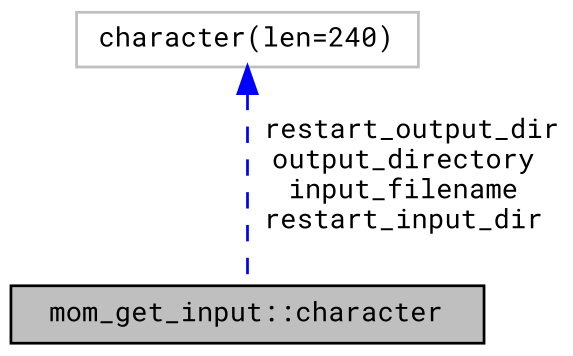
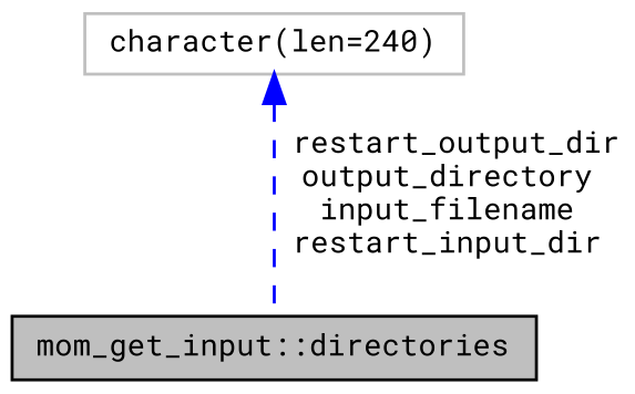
  digraph {
    fontname="Roboto Mono"
    node [fontname="Roboto Mono" fontsize=10 shape=record style=filled]
-   n1 [color=black fillcolor=grey75 fontcolor=black height=0.2 label="mom_get_input::character" width=0.4]
+   n1 [color=black fillcolor=grey75 fontcolor=black height=0.2 label="mom_get_input::directories" width=0.4]
    n2 [color=grey75 fillcolor=white height=0.2 label="character(len=240)" width=0.4]
    n2 -> n1 [color=blue dir=back fontname="Roboto Mono" fontsize=10 label=" restart_output_dir\noutput_directory\ninput_filename\nrestart_input_dir" labelfontname=Helvetica labelfontsize=10 style=dashed]
  }
